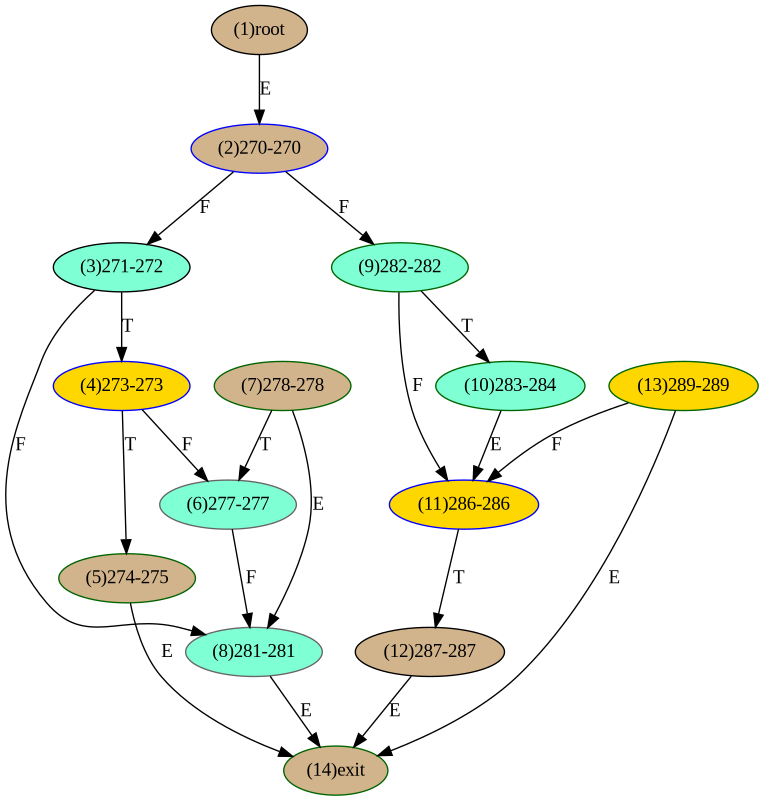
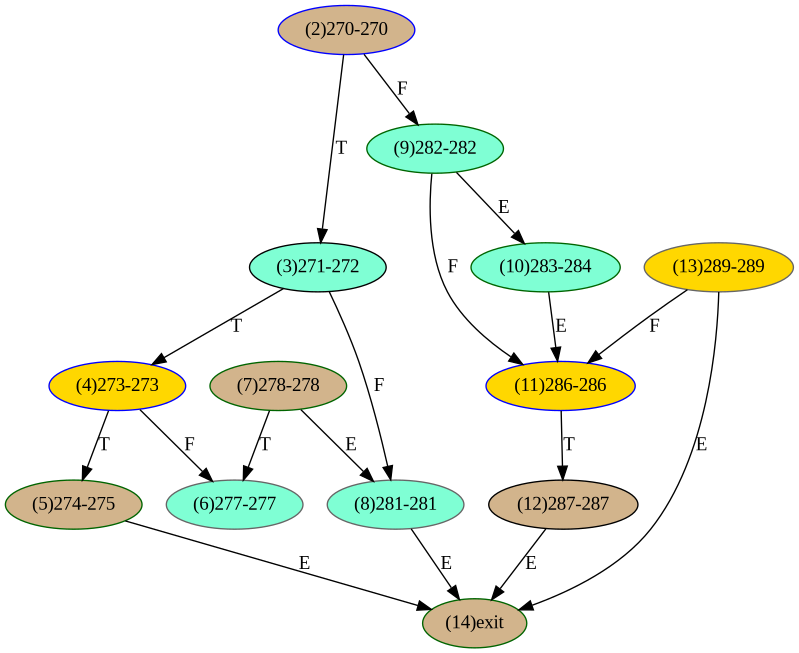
  digraph {
    fontname="Liberation Serif"
    node [color=darkgreen fillcolor=tan fontname="Liberation Serif" style=filled]
    edge [fontname="Liberation Serif"]
-   n1 [color=black label="(1)root"]
    n2 [color=blue label="(2)270-270"]
    n3 [color=black fillcolor=aquamarine label="(3)271-272"]
    n4 [fillcolor=aquamarine label="(9)282-282"]
    n5 [color=blue fillcolor=gold label="(4)273-273"]
    n6 [color=gray40 fillcolor=aquamarine label="(8)281-281"]
    n7 [fillcolor=aquamarine label="(10)283-284"]
    n8 [color=blue fillcolor=gold label="(11)286-286"]
    n9 [label="(5)274-275"]
    n10 [color=gray40 fillcolor=aquamarine label="(6)277-277"]
    n11 [label="(14)exit"]
    n12 [label="(7)278-278"]
    n13 [color=black label="(12)287-287"]
-   n14 [fillcolor=gold label="(13)289-289"]
-   n1 -> n2 [label=E]
-   n2 -> n3 [label=F]
+   n14 [color=gray40 fillcolor=gold label="(13)289-289"]
+   n2 -> n3 [label=T]
    n2 -> n4 [label=F]
    n3 -> n5 [label=T]
    n3 -> n6 [label=F]
-   n4 -> n7 [label=T]
+   n4 -> n7 [label=E]
    n4 -> n8 [label=F]
    n5 -> n9 [label=T]
    n5 -> n10 [label=F]
    n6 -> n11 [label=E]
    n7 -> n8 [label=E]
    n8 -> n13 [label=T]
    n9 -> n11 [label=E]
-   n10 -> n6 [label=F]
    n12 -> n6 [label=E]
    n12 -> n10 [label=T]
    n13 -> n11 [label=E]
    n14 -> n8 [label=F]
    n14 -> n11 [label=E]
  }
